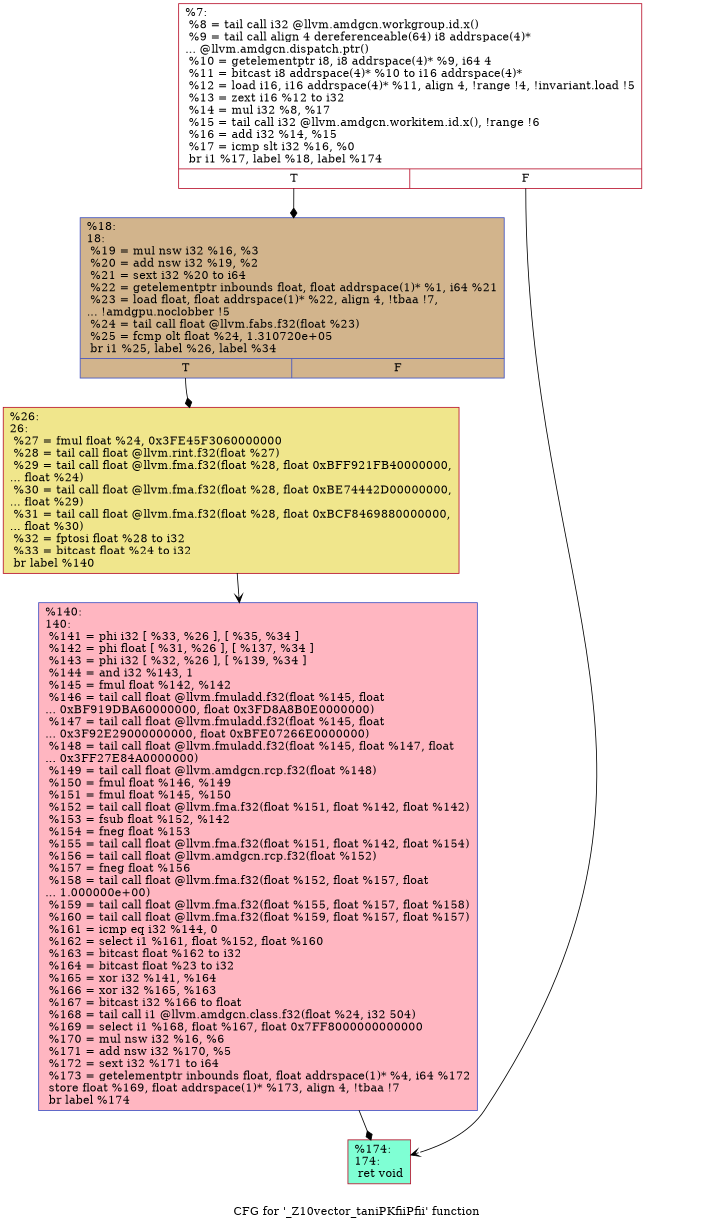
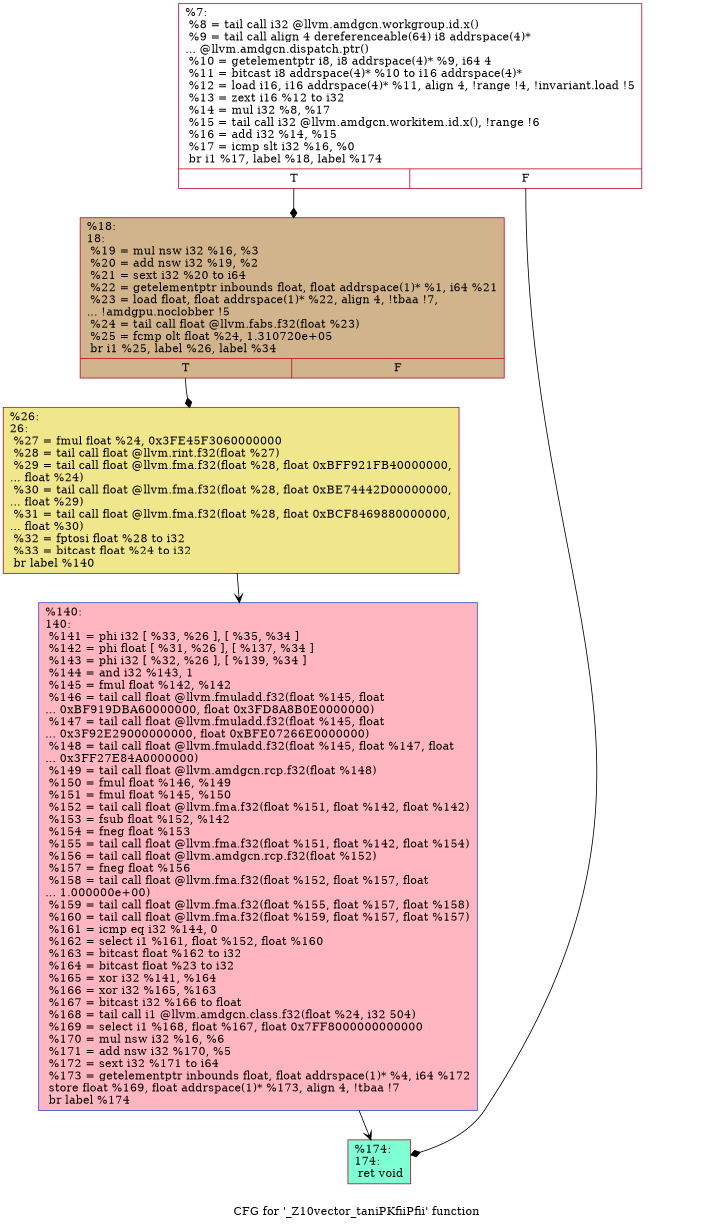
  digraph {
    label="CFG for '_Z10vector_taniPKfiiPfii' function"
    node [color="#b70d28ff" shape=record style=filled]
    edge [arrowhead=diamond]
    n1 [fillcolor=white label="{%7:\l  %8 = tail call i32 @llvm.amdgcn.workgroup.id.x()\l  %9 = tail call align 4 dereferenceable(64) i8 addrspace(4)*\l... @llvm.amdgcn.dispatch.ptr()\l  %10 = getelementptr i8, i8 addrspace(4)* %9, i64 4\l  %11 = bitcast i8 addrspace(4)* %10 to i16 addrspace(4)*\l  %12 = load i16, i16 addrspace(4)* %11, align 4, !range !4, !invariant.load !5\l  %13 = zext i16 %12 to i32\l  %14 = mul i32 %8, %17\l  %15 = tail call i32 @llvm.amdgcn.workitem.id.x(), !range !6\l  %16 = add i32 %14, %15\l  %17 = icmp slt i32 %16, %0\l  br i1 %17, label %18, label %174\l|{<s0>T|<s1>F}}"]
-   n2 [color="#3d50c3ff" fillcolor=tan label="{%18:\l18:                                               \l  %19 = mul nsw i32 %16, %3\l  %20 = add nsw i32 %19, %2\l  %21 = sext i32 %20 to i64\l  %22 = getelementptr inbounds float, float addrspace(1)* %1, i64 %21\l  %23 = load float, float addrspace(1)* %22, align 4, !tbaa !7,\l... !amdgpu.noclobber !5\l  %24 = tail call float @llvm.fabs.f32(float %23)\l  %25 = fcmp olt float %24, 1.310720e+05\l  br i1 %25, label %26, label %34\l|{<s0>T|<s1>F}}"]
+   n2 [fillcolor=tan label="{%18:\l18:                                               \l  %19 = mul nsw i32 %16, %3\l  %20 = add nsw i32 %19, %2\l  %21 = sext i32 %20 to i64\l  %22 = getelementptr inbounds float, float addrspace(1)* %1, i64 %21\l  %23 = load float, float addrspace(1)* %22, align 4, !tbaa !7,\l... !amdgpu.noclobber !5\l  %24 = tail call float @llvm.fabs.f32(float %23)\l  %25 = fcmp olt float %24, 1.310720e+05\l  br i1 %25, label %26, label %34\l|{<s0>T|<s1>F}}"]
    n3 [fillcolor=aquamarine label="{%174:\l174:                                              \l  ret void\l}"]
    n4 [fillcolor=khaki label="{%26:\l26:                                               \l  %27 = fmul float %24, 0x3FE45F3060000000\l  %28 = tail call float @llvm.rint.f32(float %27)\l  %29 = tail call float @llvm.fma.f32(float %28, float 0xBFF921FB40000000,\l... float %24)\l  %30 = tail call float @llvm.fma.f32(float %28, float 0xBE74442D00000000,\l... float %29)\l  %31 = tail call float @llvm.fma.f32(float %28, float 0xBCF8469880000000,\l... float %30)\l  %32 = fptosi float %28 to i32\l  %33 = bitcast float %24 to i32\l  br label %140\l}"]
    n5 [color="#3d50c3ff" fillcolor=lightpink label="{%140:\l140:                                              \l  %141 = phi i32 [ %33, %26 ], [ %35, %34 ]\l  %142 = phi float [ %31, %26 ], [ %137, %34 ]\l  %143 = phi i32 [ %32, %26 ], [ %139, %34 ]\l  %144 = and i32 %143, 1\l  %145 = fmul float %142, %142\l  %146 = tail call float @llvm.fmuladd.f32(float %145, float\l... 0xBF919DBA60000000, float 0x3FD8A8B0E0000000)\l  %147 = tail call float @llvm.fmuladd.f32(float %145, float\l... 0x3F92E29000000000, float 0xBFE07266E0000000)\l  %148 = tail call float @llvm.fmuladd.f32(float %145, float %147, float\l... 0x3FF27E84A0000000)\l  %149 = tail call float @llvm.amdgcn.rcp.f32(float %148)\l  %150 = fmul float %146, %149\l  %151 = fmul float %145, %150\l  %152 = tail call float @llvm.fma.f32(float %151, float %142, float %142)\l  %153 = fsub float %152, %142\l  %154 = fneg float %153\l  %155 = tail call float @llvm.fma.f32(float %151, float %142, float %154)\l  %156 = tail call float @llvm.amdgcn.rcp.f32(float %152)\l  %157 = fneg float %156\l  %158 = tail call float @llvm.fma.f32(float %152, float %157, float\l... 1.000000e+00)\l  %159 = tail call float @llvm.fma.f32(float %155, float %157, float %158)\l  %160 = tail call float @llvm.fma.f32(float %159, float %157, float %157)\l  %161 = icmp eq i32 %144, 0\l  %162 = select i1 %161, float %152, float %160\l  %163 = bitcast float %162 to i32\l  %164 = bitcast float %23 to i32\l  %165 = xor i32 %141, %164\l  %166 = xor i32 %165, %163\l  %167 = bitcast i32 %166 to float\l  %168 = tail call i1 @llvm.amdgcn.class.f32(float %24, i32 504)\l  %169 = select i1 %168, float %167, float 0x7FF8000000000000\l  %170 = mul nsw i32 %16, %6\l  %171 = add nsw i32 %170, %5\l  %172 = sext i32 %171 to i64\l  %173 = getelementptr inbounds float, float addrspace(1)* %4, i64 %172\l  store float %169, float addrspace(1)* %173, align 4, !tbaa !7\l  br label %174\l}"]
    n1 -> n2 [tailport=s0]
-   n1 -> n3 [arrowhead=vee tailport=s1]
+   n1 -> n3 [tailport=s1]
    n2 -> n4 [tailport=s0]
    n4 -> n5 [arrowhead=vee]
-   n5 -> n3
+   n5 -> n3 [arrowhead=vee]
  }
